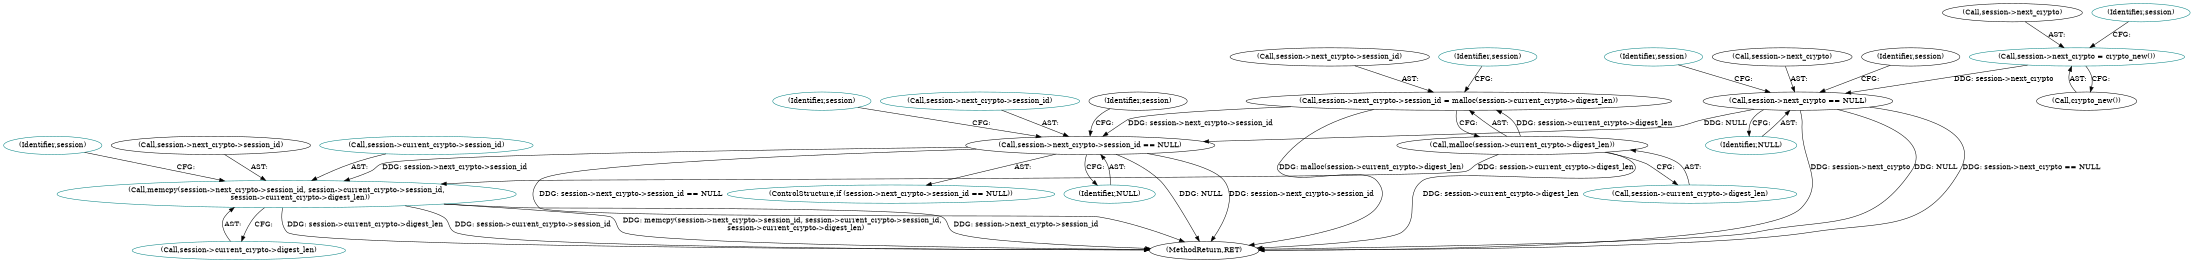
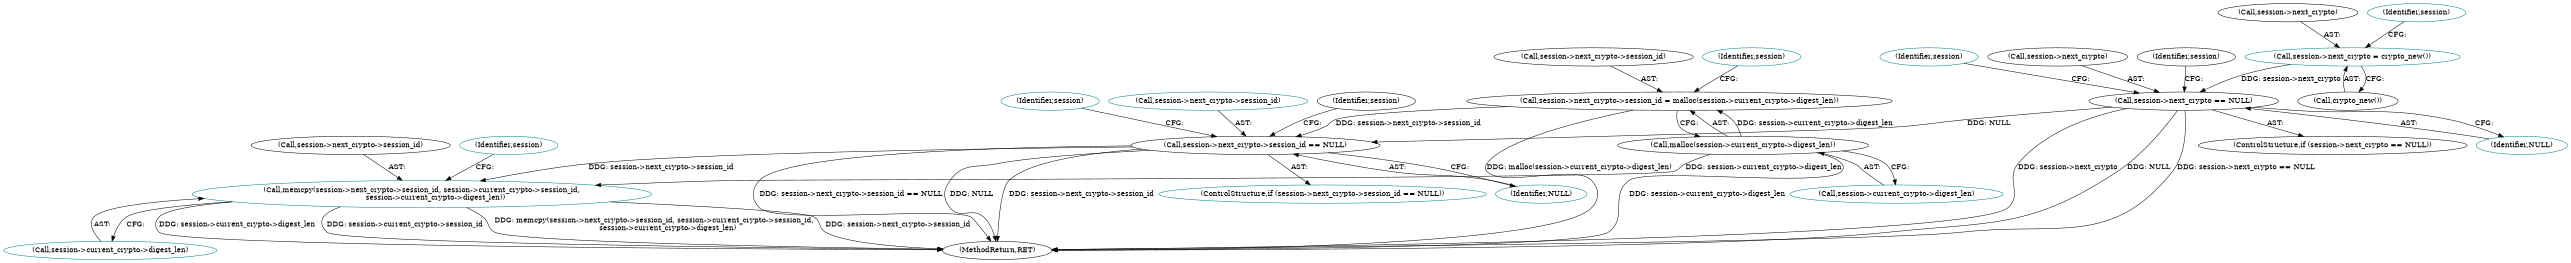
  digraph {
    node [color=teal]
    n1 [color=black label="(Call,session->next_crypto->session_id == NULL)"]
    n2 [label="(Call,memcpy(session->next_crypto->session_id, session->current_crypto->session_id,\n            session->current_crypto->digest_len))"]
    n3 [color=black label="(MethodReturn,RET)"]
    n4 [label="(ControlStructure,if (session->next_crypto->session_id == NULL))"]
    n5 [label="(Identifier,NULL)"]
    n6 [label="(Call,session->current_crypto->digest_len)"]
    n7 [color=black label="(Call,session->next_crypto->session_id = malloc(session->current_crypto->digest_len))"]
    n8 [color=black label="(Call,malloc(session->current_crypto->digest_len))"]
    n9 [label="(Call,session->current_crypto->digest_len)"]
    n10 [color=black label="(Call,session->next_crypto == NULL)"]
+   n11 [color=black label="(ControlStructure,if (session->next_crypto == NULL))"]
    n12 [label="(Identifier,NULL)"]
    n13 [label="(Call,session->next_crypto = crypto_new())"]
    n14 [color=black label="(Call,crypto_new())"]
    n15 [color=black label="(Call,session->next_crypto->session_id)"]
    n16 [color=black label="(Call,session->next_crypto->session_id)"]
    n17 [color=black label="(Call,session->next_crypto)"]
    n18 [label="(Identifier,session)"]
    n19 [label="(Identifier,session)"]
-   n20 [label="(Call,session->current_crypto->session_id)"]
    n21 [label="(Call,session->next_crypto->session_id)"]
    n22 [label="(Identifier,session)"]
    n23 [label="(Identifier,session)"]
    n24 [color=black label="(Identifier,session)"]
    n25 [color=black label="(Call,session->next_crypto)"]
    n26 [label="(Identifier,session)"]
    n27 [color=black label="(Identifier,session)"]
    n1 -> n2 [label="DDG: session->next_crypto->session_id"]
    n1 -> n3 [label="DDG: NULL"]
    n1 -> n3 [label="DDG: session->next_crypto->session_id"]
    n1 -> n3 [label="DDG: session->next_crypto->session_id == NULL"]
    n1 -> n4 [label="AST: "]
    n1 -> n5 [label="CFG: "]
    n2 -> n3 [label="DDG: session->current_crypto->digest_len"]
    n2 -> n3 [label="DDG: session->current_crypto->session_id"]
    n2 -> n3 [label="DDG: memcpy(session->next_crypto->session_id, session->current_crypto->session_id,\n            session->current_crypto->digest_len)"]
    n2 -> n3 [label="DDG: session->next_crypto->session_id"]
    n2 -> n6 [label="CFG: "]
    n5 -> n1 [label="AST: "]
    n6 -> n2 [label="AST: "]
    n7 -> n1 [label="DDG: session->next_crypto->session_id"]
    n7 -> n3 [label="DDG: malloc(session->current_crypto->digest_len)"]
    n7 -> n8 [label="CFG: "]
    n8 -> n2 [label="DDG: session->current_crypto->digest_len"]
    n8 -> n3 [label="DDG: session->current_crypto->digest_len"]
    n8 -> n7 [label="AST: "]
    n8 -> n7 [label="DDG: session->current_crypto->digest_len"]
    n8 -> n9 [label="CFG: "]
    n9 -> n8 [label="AST: "]
    n10 -> n1 [label="DDG: NULL"]
    n10 -> n3 [label="DDG: session->next_crypto"]
    n10 -> n3 [label="DDG: NULL"]
    n10 -> n3 [label="DDG: session->next_crypto == NULL"]
+   n10 -> n11 [label="AST: "]
    n10 -> n12 [label="CFG: "]
    n12 -> n10 [label="AST: "]
    n13 -> n10 [label="DDG: session->next_crypto"]
    n13 -> n14 [label="CFG: "]
    n14 -> n13 [label="AST: "]
    n15 -> n7 [label="AST: "]
    n16 -> n2 [label="AST: "]
    n17 -> n13 [label="AST: "]
    n18 -> n1 [label="CFG: "]
    n19 -> n10 [label="CFG: "]
-   n20 -> n2 [label="AST: "]
    n21 -> n1 [label="AST: "]
    n22 -> n2 [label="CFG: "]
    n23 -> n13 [label="CFG: "]
    n24 -> n1 [label="CFG: "]
    n25 -> n10 [label="AST: "]
    n26 -> n7 [label="CFG: "]
    n27 -> n10 [label="CFG: "]
  }
